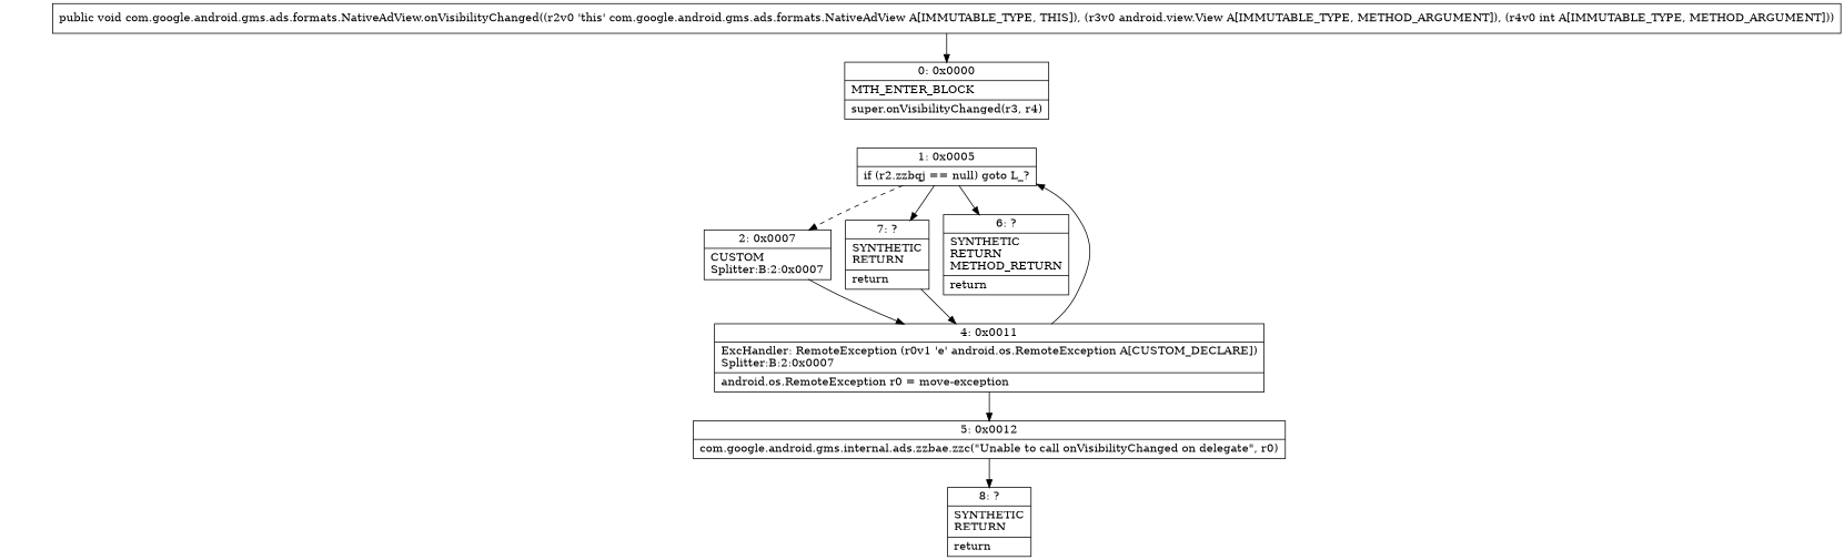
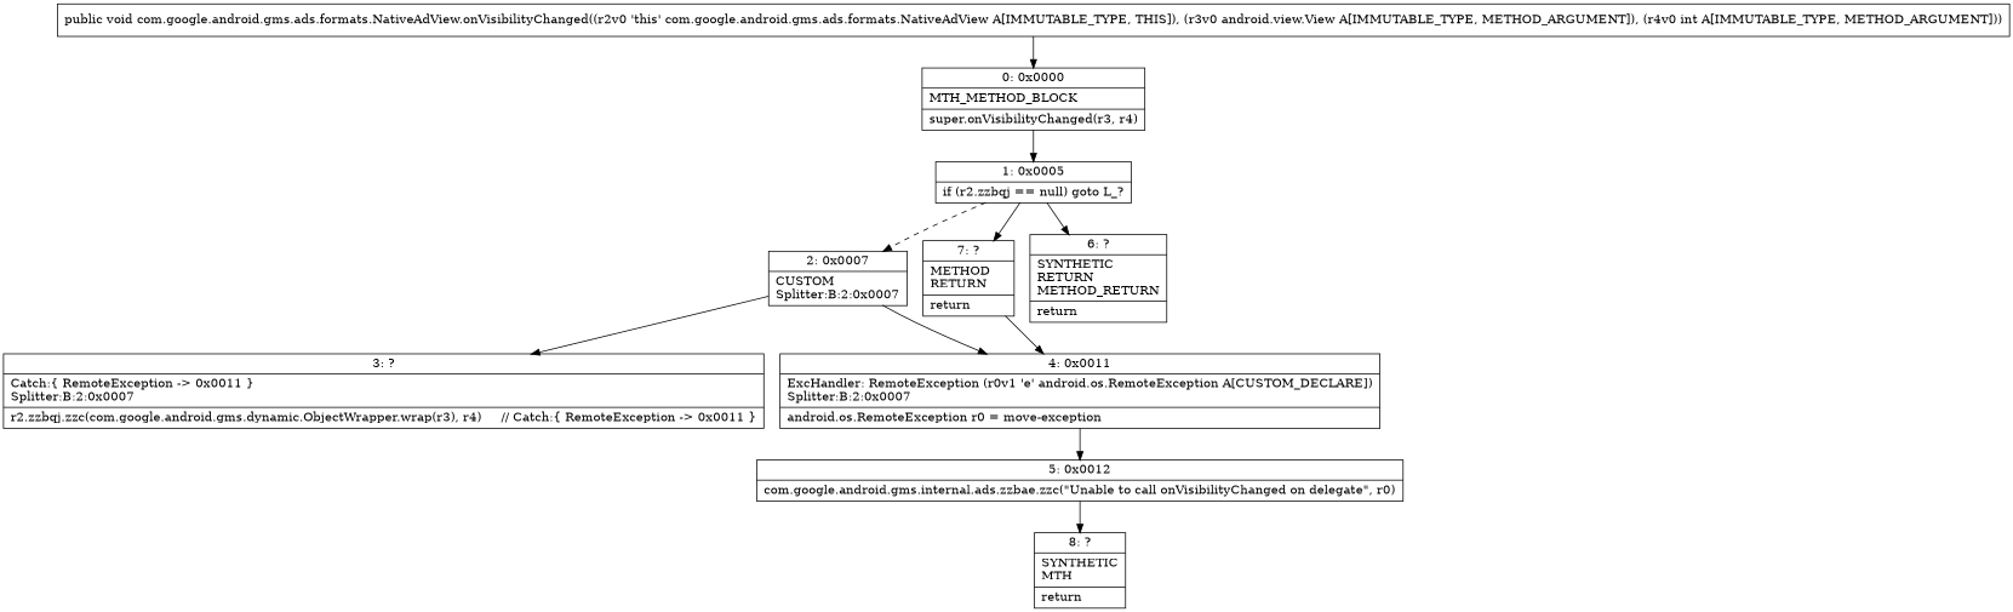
  digraph {
    node [shape=record]
-   n1 [label="{0\:\ 0x0000|MTH_ENTER_BLOCK\l|super.onVisibilityChanged(r3, r4)\l}"]
+   n1 [label="{0\:\ 0x0000|MTH_METHOD_BLOCK\l|super.onVisibilityChanged(r3, r4)\l}"]
    n2 [label="{1\:\ 0x0005|if (r2.zzbqj == null) goto L_?\l}"]
    n3 [label="{2\:\ 0x0007|CUSTOM\lSplitter:B:2:0x0007\l}"]
-   n4 [label="{7\:\ ?|SYNTHETIC\lRETURN\l|return\l}"]
+   n4 [label="{7\:\ ?|METHOD\lRETURN\l|return\l}"]
    n5 [label="{6\:\ ?|SYNTHETIC\lRETURN\lMETHOD_RETURN\l|return\l}"]
+   n6 [label="{3\:\ ?|Catch:\{ RemoteException \-\> 0x0011 \}\lSplitter:B:2:0x0007\l|r2.zzbqj.zzc(com.google.android.gms.dynamic.ObjectWrapper.wrap(r3), r4)     \/\/ Catch:\{ RemoteException \-\> 0x0011 \}\l}"]
    n7 [label="{4\:\ 0x0011|ExcHandler: RemoteException (r0v1 'e' android.os.RemoteException A[CUSTOM_DECLARE])\lSplitter:B:2:0x0007\l|android.os.RemoteException r0 = move\-exception\l}"]
    n8 [label="{5\:\ 0x0012|com.google.android.gms.internal.ads.zzbae.zzc(\"Unable to call onVisibilityChanged on delegate\", r0)\l}"]
-   n9 [label="{8\:\ ?|SYNTHETIC\lRETURN\l|return\l}"]
+   n9 [label="{8\:\ ?|SYNTHETIC\lMTH\l|return\l}"]
    n10 [label="{public void com.google.android.gms.ads.formats.NativeAdView.onVisibilityChanged((r2v0 'this' com.google.android.gms.ads.formats.NativeAdView A[IMMUTABLE_TYPE, THIS]), (r3v0 android.view.View A[IMMUTABLE_TYPE, METHOD_ARGUMENT]), (r4v0 int A[IMMUTABLE_TYPE, METHOD_ARGUMENT])) }"]
-   n7 -> n2
+   n1 -> n2
    n2 -> n3 [style=dashed]
    n2 -> n4
    n2 -> n5
+   n3 -> n6
    n3 -> n7
    n4 -> n7
    n7 -> n8
    n8 -> n9
    n10 -> n1
  }
